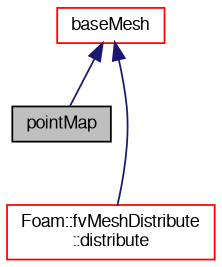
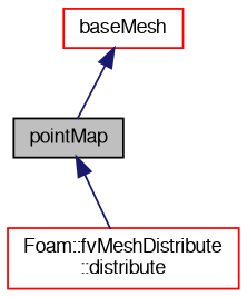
  digraph {
    rankdir=TB
    node [color=red fontname=FreeSans fontsize=10 shape=record]
    edge [color=midnightblue dir=back fontname=FreeSans fontsize=10 labelfontname=FreeSans labelfontsize=10 style=solid]
    n1 [color=black fillcolor=grey75 fontcolor=black height=0.2 label=pointMap style=filled width=0.4]
    n2 [height=0.2 label="Foam::fvMeshDistribute\l::distribute" width=0.4]
    n3 [height=0.2 label=baseMesh width=0.4]
-   n3 -> n2
+   n1 -> n2
    n3 -> n1
  }
